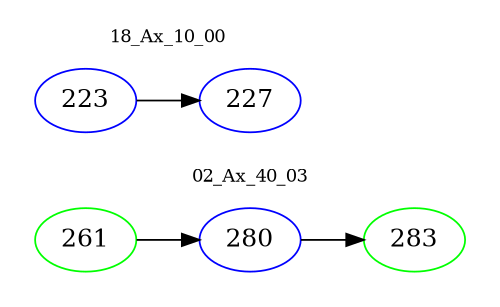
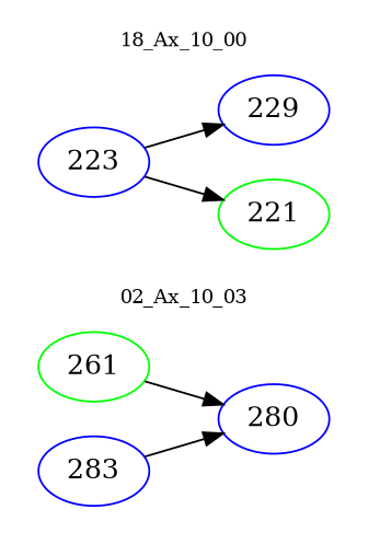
  digraph {
    rankdir=LR
    node [color=blue]
    edge [color=black]
    n1 [label=280]
    n2 [color=green label=261]
-   n3 [color=green label=283]
+   n3 [label=283]
    n4 [label=223]
-   n6 [label=227]
+   n5 [color=green label=221]
+   n6 [label=229]
    subgraph cluster_1 {
      color=white
      fontsize=10
-     label="02_Ax_40_03"
+     label="02_Ax_10_03"
      n1
      n2
      n3
    }
    subgraph cluster_2 {
      color=white
      fontsize=10
      label="18_Ax_10_00"
      n4
+     n5
      n6
    }
-   n1 -> n3
+   n3 -> n1
    n2 -> n1
+   n4 -> n5
    n4 -> n6
  }
